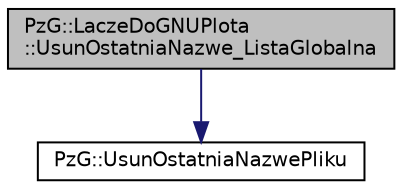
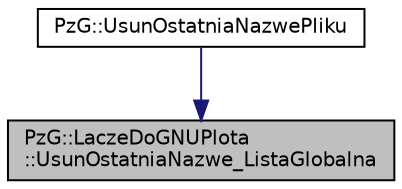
  digraph {
    rankdir=TB
    node [color=black fontname=Helvetica fontsize=10 shape=record style=filled]
    n1 [fillcolor=grey75 fontcolor=black height=0.2 label="PzG::LaczeDoGNUPlota\l::UsunOstatniaNazwe_ListaGlobalna" width=0.4]
    n2 [fillcolor=white height=0.2 label="PzG::UsunOstatniaNazwePliku" width=0.4]
-   n1 -> n2 [color=midnightblue fontname=Helvetica fontsize=10 labelfontname=Helvetica labelfontsize=10 style=solid]
+   n2 -> n1 [color=midnightblue fontname=Helvetica fontsize=10 labelfontname=Helvetica labelfontsize=10 style=solid]
  }
